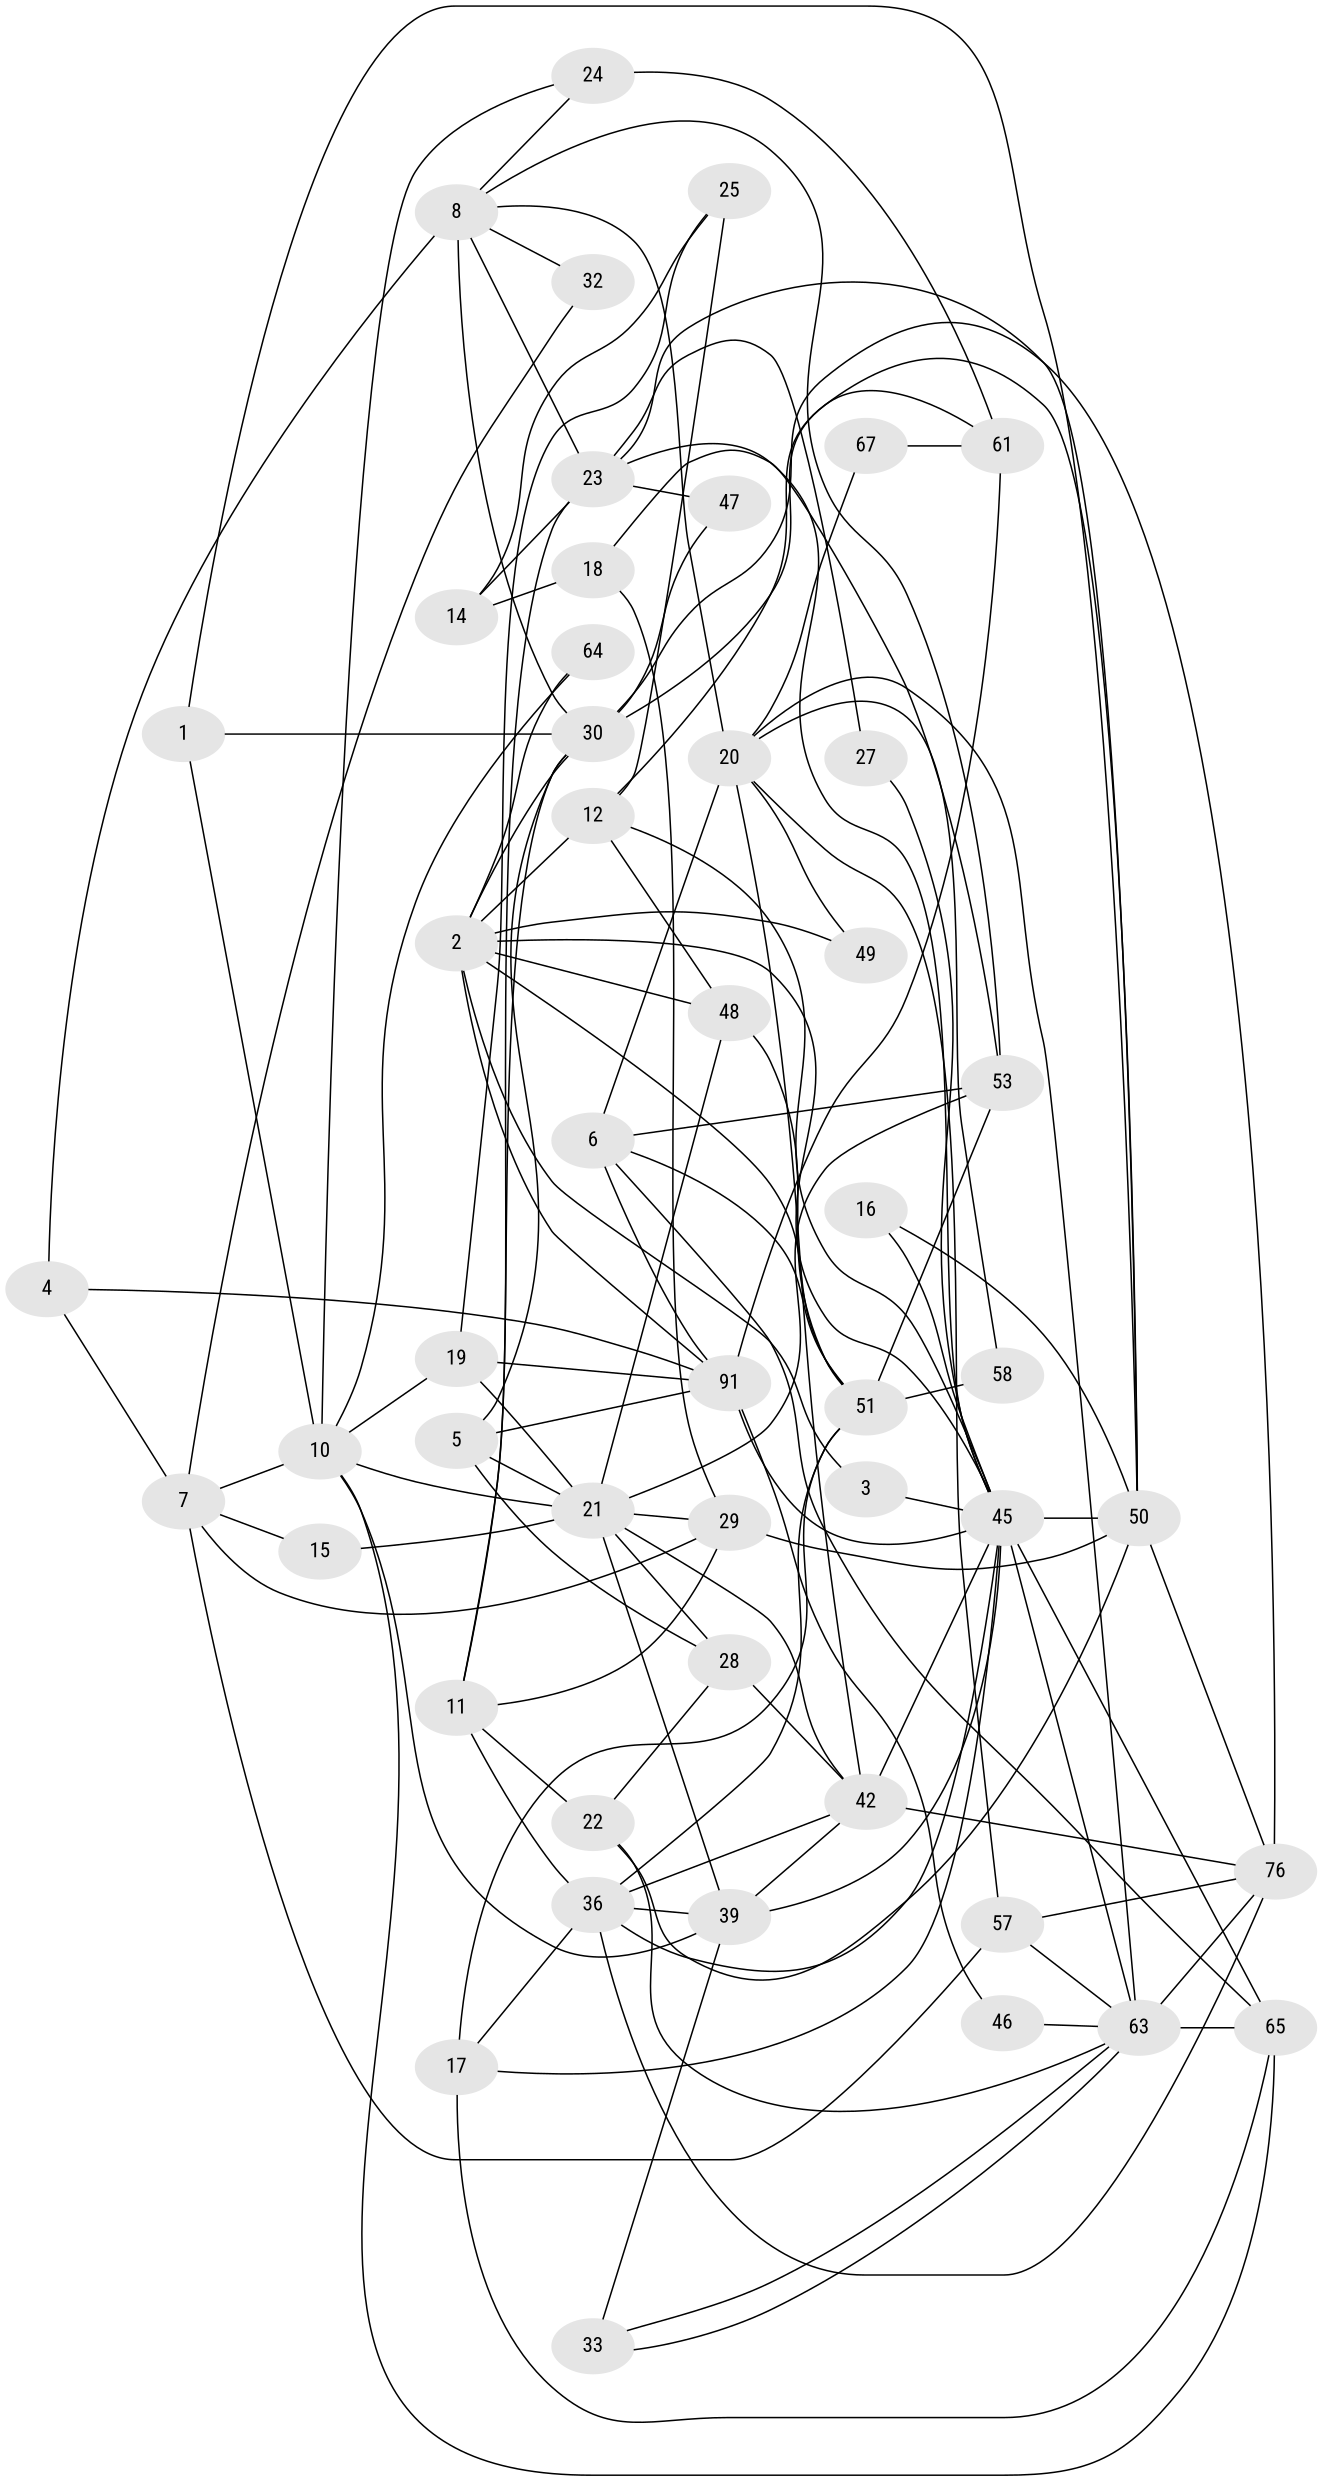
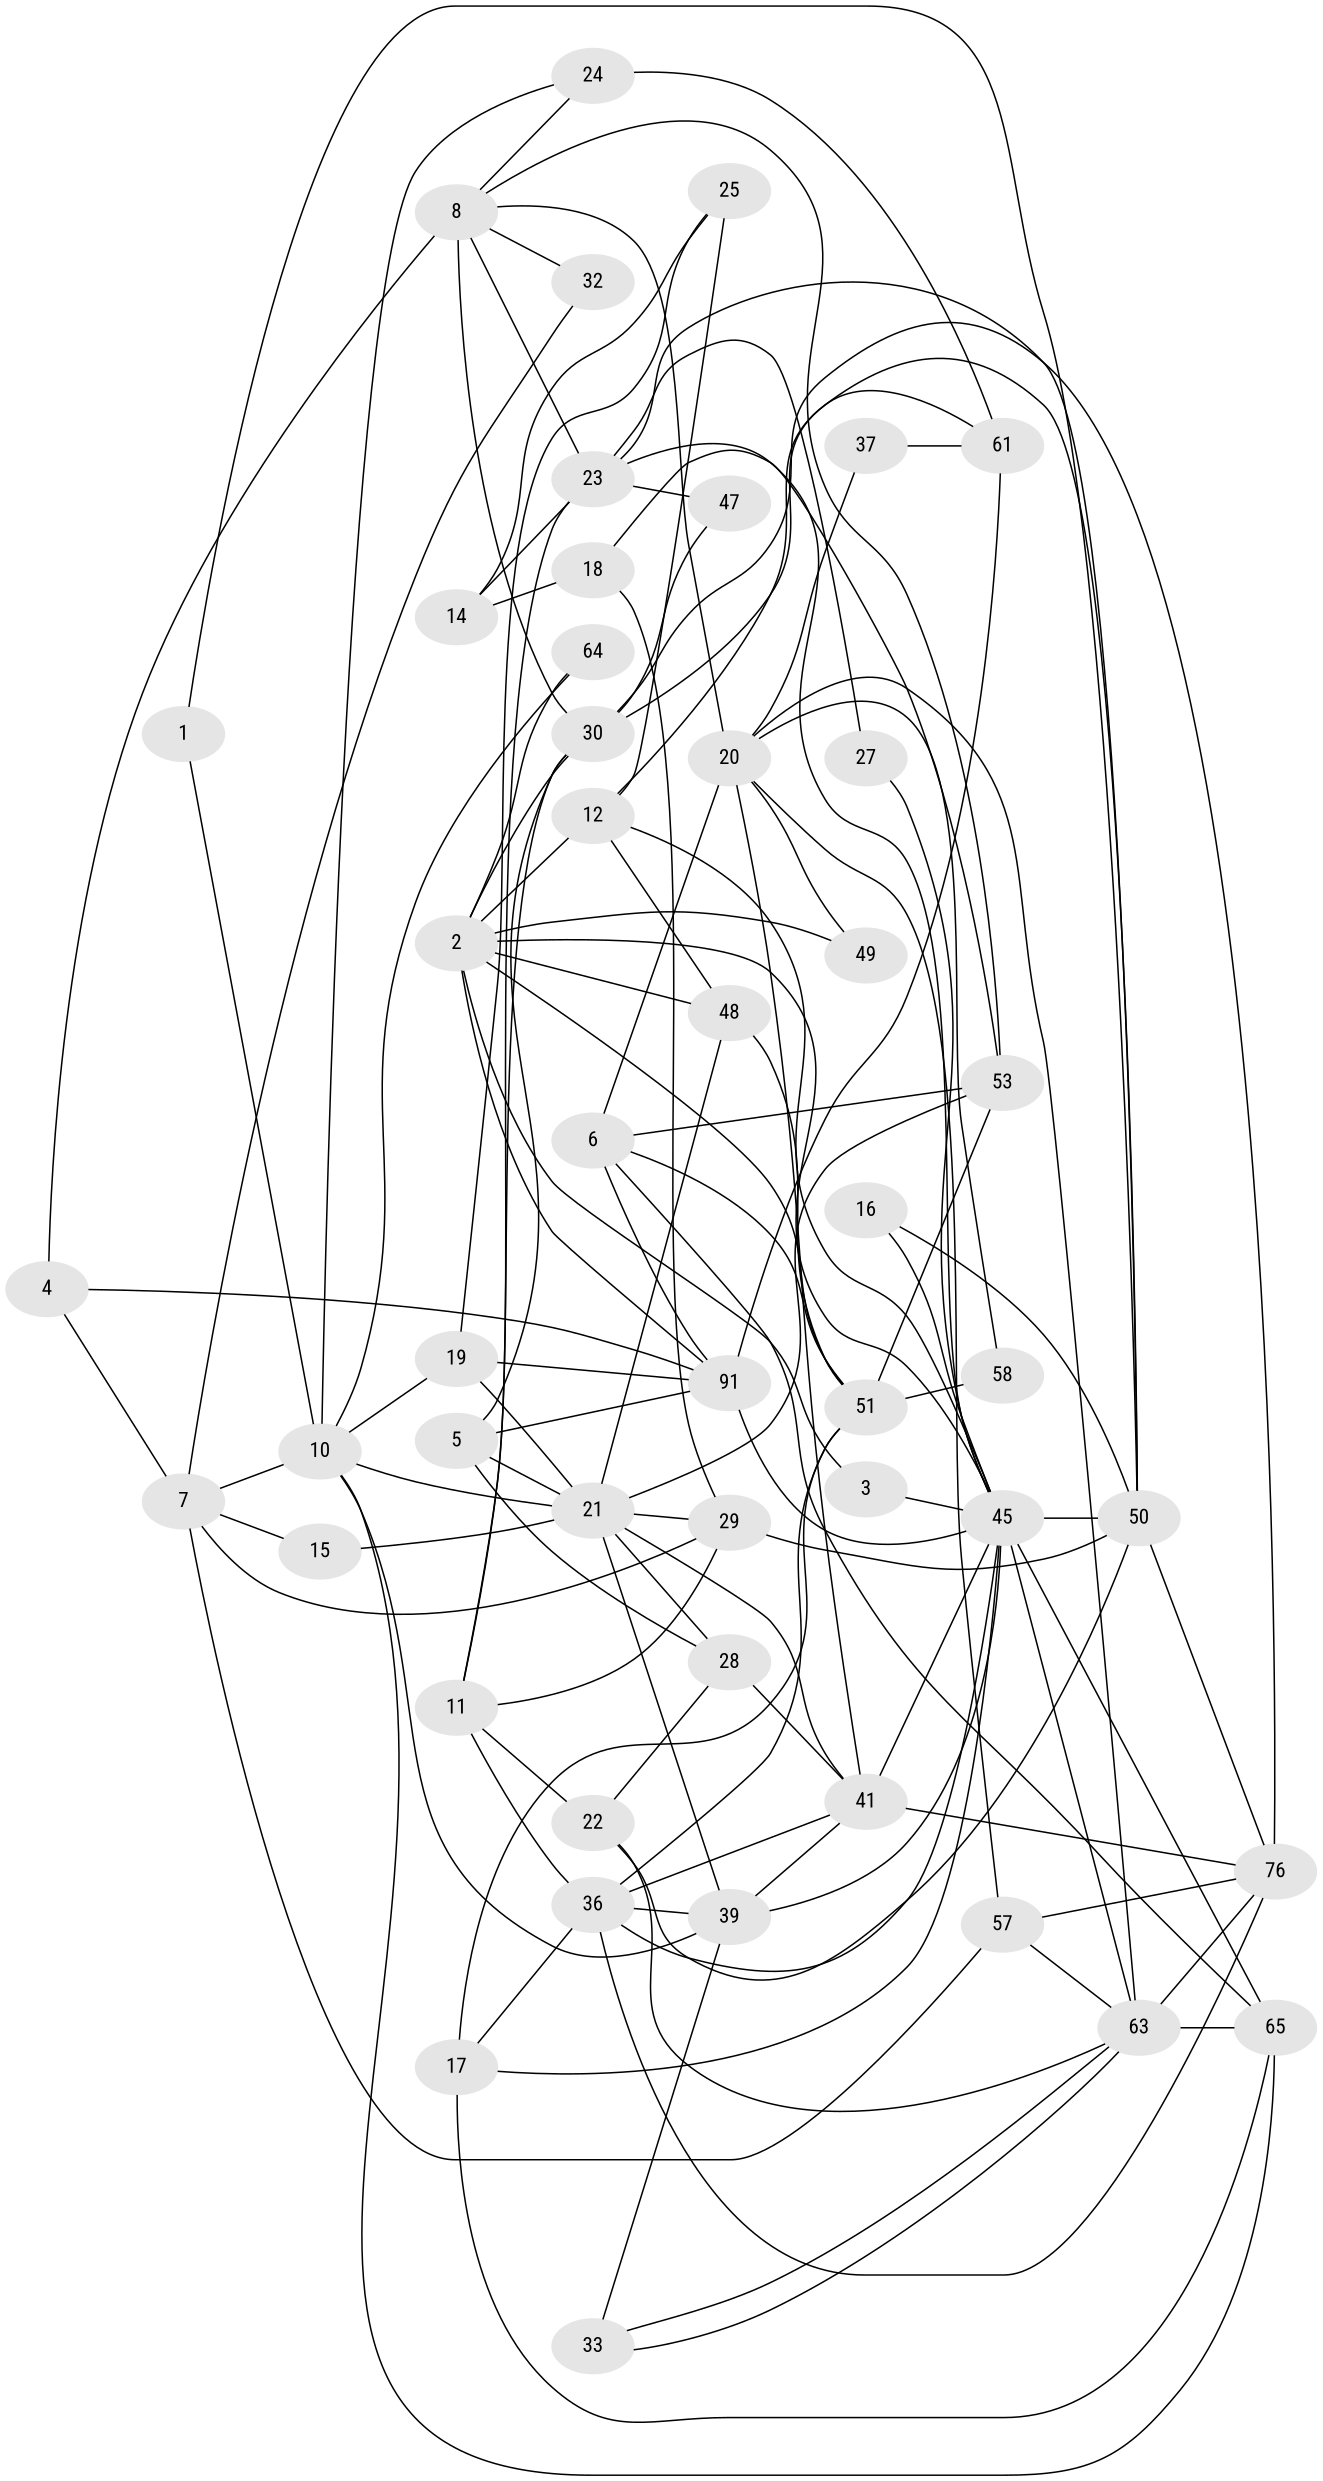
  graph {
    fontname="Roboto Condensed"
    rankdir=LR
    node [color=gray90 fontname="Roboto Condensed" style=filled]
    edge [fontname="Roboto Condensed"]
    1 [super="+26"]
    10 [super="+38"]
    30 [super="+74"]
    50 [super="+73"]
    64
    21 [super="+34"]
    65 [super="+66"]
    24 [super="+54"]
    19
    39 [super="+40"]
    47
    61
    76
    2 [super="+13"]
    3
    12 [super="+52"]
    n17 [label=91 super="+35"]
    45 [super="+68"]
    48
    49
    51 [super="+70"]
    7 [super="+9"]
    15
    29 [super="+69"]
    32
    57
    25
-   46
    63 [super="+77"]
    53 [super="+55"]
    58
    8 [super="+67"]
    20 [super="+43"]
    23 [super="+42"]
    4
    5 [super="+72"]
    28
-   41 [super="+75" label=42]
+   41 [super="+75"]
    33
    11 [super="+44"]
    22 [super="+71"]
    36 [super="+56"]
    6
-   37 [label=67]
+   37
    27
    14 [super="+62"]
    18 [super="+60"]
    16
    17 [super="+59"]
    1 -- 10
-   1 -- 30
    1 -- 50
    10 -- 64
    10 -- 21
    10 -- 65
    10 -- 24
    10 -- 19
    10 -- 39
    30 -- 47
    30 -- 61
    30 -- 76
    50 -- 76
    21 -- 39 [weight=2]
    21 -- 48
    21 -- 29
    21 -- 53
    21 -- 28
    21 -- 41
    24 -- 61
    19 -- 21
    19 -- n17
    19 -- 25
    39 -- 45
    39 -- 41
    2 -- 30
    2 -- 64
    2 -- 3
    2 -- 12
    2 -- n17
    2 -- 45
    2 -- 48
    2 -- 49
    2 -- 51
    3 -- 45
    12 -- 50
    12 -- 45
    12 -- 48
    12 -- 25
    n17 -- 61
    n17 -- 45
-   n17 -- 46
    45 -- 50 [weight=2]
    45 -- 65
    45 -- 63
    48 -- 51
    51 -- 53 [weight=2]
    51 -- 58
    7 -- 10
    7 -- 15
    7 -- 29
    7 -- 32
    7 -- 57
    15 -- 21
    29 -- 50
    57 -- 76
    57 -- 63
-   46 -- 63
    63 -- 65
    63 -- 76
    8 -- 30
    8 -- 24
    8 -- 32
    8 -- 53
    8 -- 20
    8 -- 23
    20 -- 49
    20 -- 57
    20 -- 63
    20 -- 58
    20 -- 41
    20 -- 37
    23 -- 50
    23 -- 47
    23 -- 45
    23 -- 27
    4 -- n17
    4 -- 7
    4 -- 8
    5 -- 30
    5 -- 21
    5 -- n17
    5 -- 28
    28 -- 41
    41 -- 76
    41 -- 45
    33 -- 39
    33 -- 63
    33 -- 63
    11 -- 30
    11 -- 29
    11 -- 23
    11 -- 22
    11 -- 36
    22 -- 50
    22 -- 63
    22 -- 28
    36 -- 39
    36 -- 76
    36 -- 45
    36 -- 51
    36 -- 41
    6 -- 65
    6 -- n17
    6 -- 51
    6 -- 53
    6 -- 20
    37 -- 61
    27 -- 45
    14 -- 25
    14 -- 23
    14 -- 18
    18 -- 29 [weight=2]
    18 -- 53
    16 -- 50
    16 -- 45
    17 -- 65
    17 -- 45
    17 -- 51
    17 -- 36
  }
